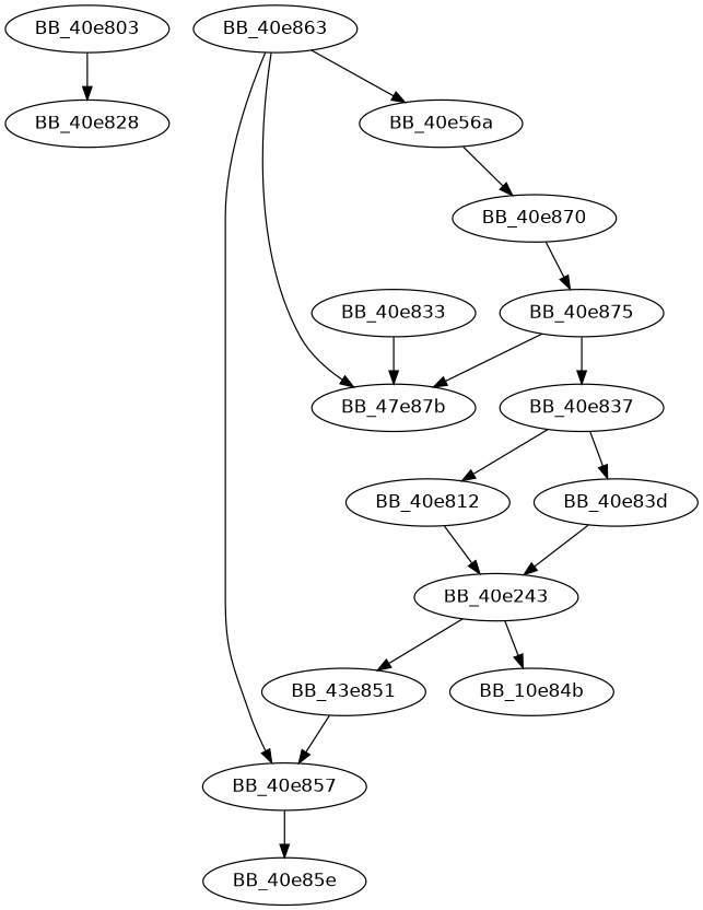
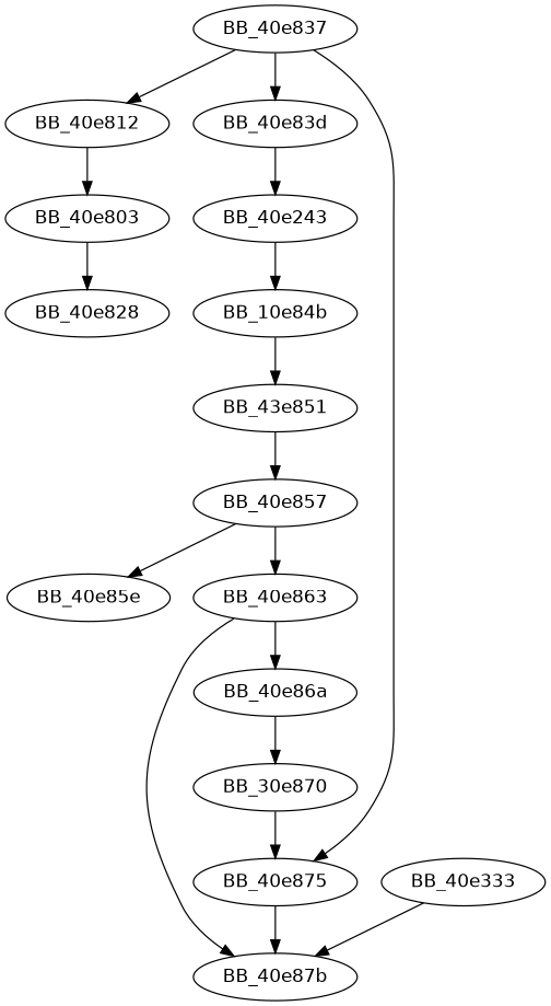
  digraph {
    fontname="DejaVu Sans"
    node [fontname="DejaVu Sans"]
    edge [fontname="DejaVu Sans"]
    n1 [label=BB_40e803]
    BB_40e812
    BB_40e828
    BB_40e837
    BB_40e83d
    BB_40e875
    n7 [label=BB_40e243]
-   BB_40e87b [label=BB_47e87b]
-   BB_40e833
+   BB_40e87b
+   BB_40e833 [label=BB_40e333]
    n10 [label=BB_10e84b]
    n11 [label=BB_43e851]
    BB_40e857
    BB_40e85e
    BB_40e863
-   BB_40e86a [label=BB_40e56a]
-   BB_40e870
+   BB_40e86a
+   BB_40e870 [label=BB_30e870]
    n1 -> BB_40e828
-   BB_40e812 -> n7
+   BB_40e812 -> n1
    BB_40e837 -> BB_40e812
    BB_40e837 -> BB_40e83d
-   BB_40e875 -> BB_40e837
+   BB_40e837 -> BB_40e875
    BB_40e83d -> n7
    BB_40e875 -> BB_40e87b
    n7 -> n10
    BB_40e833 -> BB_40e87b
-   n7 -> n11
+   n10 -> n11
    n11 -> BB_40e857
    BB_40e857 -> BB_40e85e
-   BB_40e863 -> BB_40e857
+   BB_40e857 -> BB_40e863
    BB_40e863 -> BB_40e87b
    BB_40e863 -> BB_40e86a
    BB_40e86a -> BB_40e870
    BB_40e870 -> BB_40e875
  }
